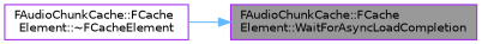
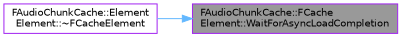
  digraph {
    rankdir=RL
    node [color=purple fontname=Helvetica fontsize=10 shape=box style=filled]
    n1 [fillcolor=grey60 fontcolor=black height=0.2 label="FAudioChunkCache::FCache\lElement::WaitForAsyncLoadCompletion" width=0.4]
-   n2 [fillcolor=white height=0.2 label="FAudioChunkCache::FCache\lElement::~FCacheElement" width=0.4]
+   n2 [fillcolor=white height=0.2 label="FAudioChunkCache::Element\lElement::~FCacheElement" width=0.4]
    n1 -> n2 [color=steelblue1 dir=back fontname=Helvetica fontsize=10 labelfontname=Helvetica labelfontsize=10 style=solid]
  }
